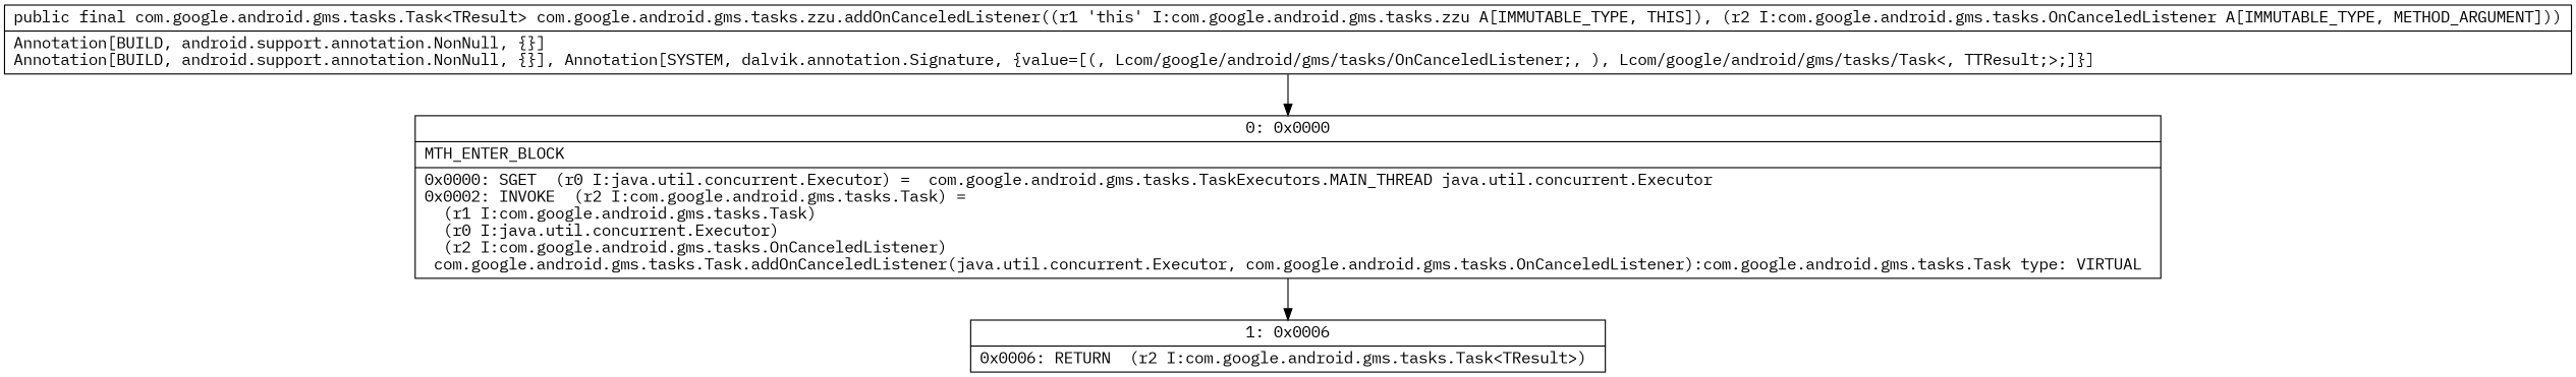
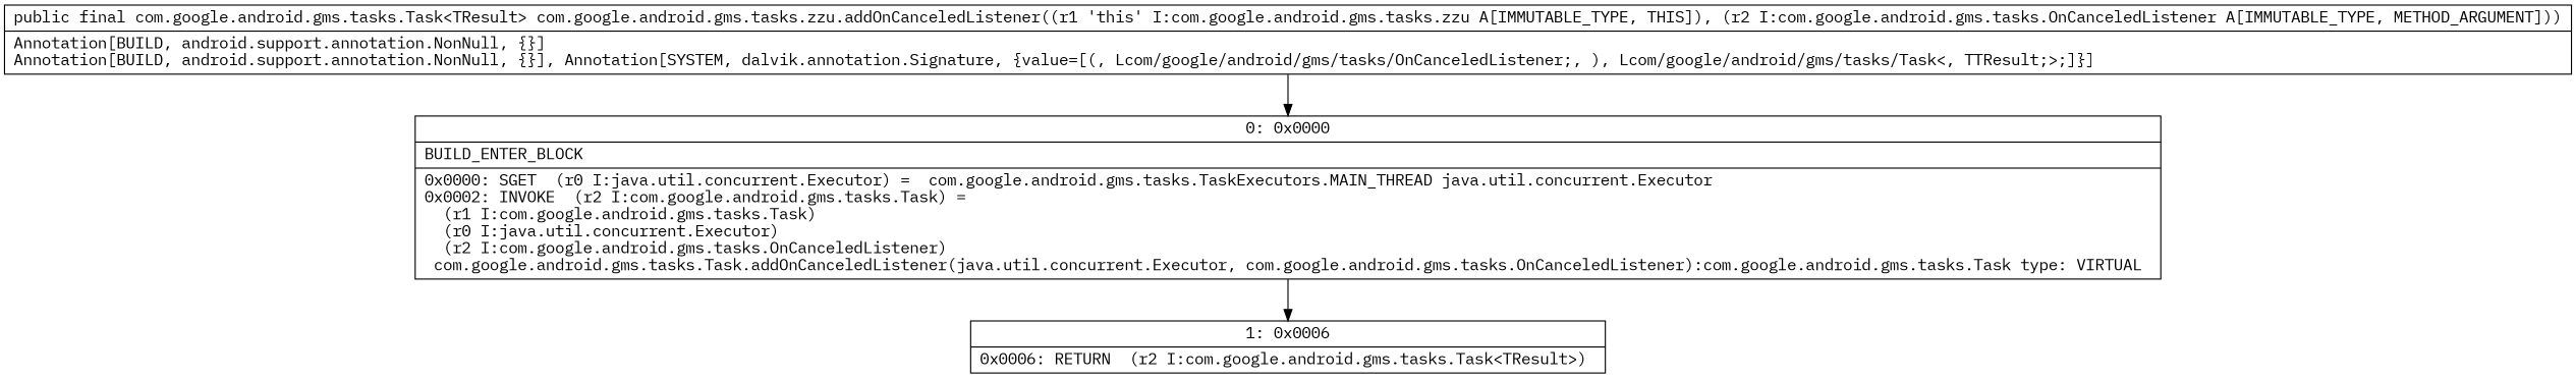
  digraph {
    fontname="IBM Plex Mono"
    node [shape=record fontname="IBM Plex Mono"]
    edge [fontname="IBM Plex Mono"]
-   n1 [label="{0\:\ 0x0000|MTH_ENTER_BLOCK\l|0x0000: SGET  (r0 I:java.util.concurrent.Executor) =  com.google.android.gms.tasks.TaskExecutors.MAIN_THREAD java.util.concurrent.Executor \l0x0002: INVOKE  (r2 I:com.google.android.gms.tasks.Task) = \l  (r1 I:com.google.android.gms.tasks.Task)\l  (r0 I:java.util.concurrent.Executor)\l  (r2 I:com.google.android.gms.tasks.OnCanceledListener)\l com.google.android.gms.tasks.Task.addOnCanceledListener(java.util.concurrent.Executor, com.google.android.gms.tasks.OnCanceledListener):com.google.android.gms.tasks.Task type: VIRTUAL \l}"]
+   n1 [label="{0\:\ 0x0000|BUILD_ENTER_BLOCK\l|0x0000: SGET  (r0 I:java.util.concurrent.Executor) =  com.google.android.gms.tasks.TaskExecutors.MAIN_THREAD java.util.concurrent.Executor \l0x0002: INVOKE  (r2 I:com.google.android.gms.tasks.Task) = \l  (r1 I:com.google.android.gms.tasks.Task)\l  (r0 I:java.util.concurrent.Executor)\l  (r2 I:com.google.android.gms.tasks.OnCanceledListener)\l com.google.android.gms.tasks.Task.addOnCanceledListener(java.util.concurrent.Executor, com.google.android.gms.tasks.OnCanceledListener):com.google.android.gms.tasks.Task type: VIRTUAL \l}"]
    n2 [label="{1\:\ 0x0006|0x0006: RETURN  (r2 I:com.google.android.gms.tasks.Task\<TResult\>) \l}"]
    n3 [label="{public final com.google.android.gms.tasks.Task\<TResult\> com.google.android.gms.tasks.zzu.addOnCanceledListener((r1 'this' I:com.google.android.gms.tasks.zzu A[IMMUTABLE_TYPE, THIS]), (r2 I:com.google.android.gms.tasks.OnCanceledListener A[IMMUTABLE_TYPE, METHOD_ARGUMENT]))  | Annotation[BUILD, android.support.annotation.NonNull, \{\}]\lAnnotation[BUILD, android.support.annotation.NonNull, \{\}], Annotation[SYSTEM, dalvik.annotation.Signature, \{value=[(, Lcom\/google\/android\/gms\/tasks\/OnCanceledListener;, ), Lcom\/google\/android\/gms\/tasks\/Task\<, TTResult;\>;]\}]\l}"]
    n1 -> n2
    n3 -> n1
  }
